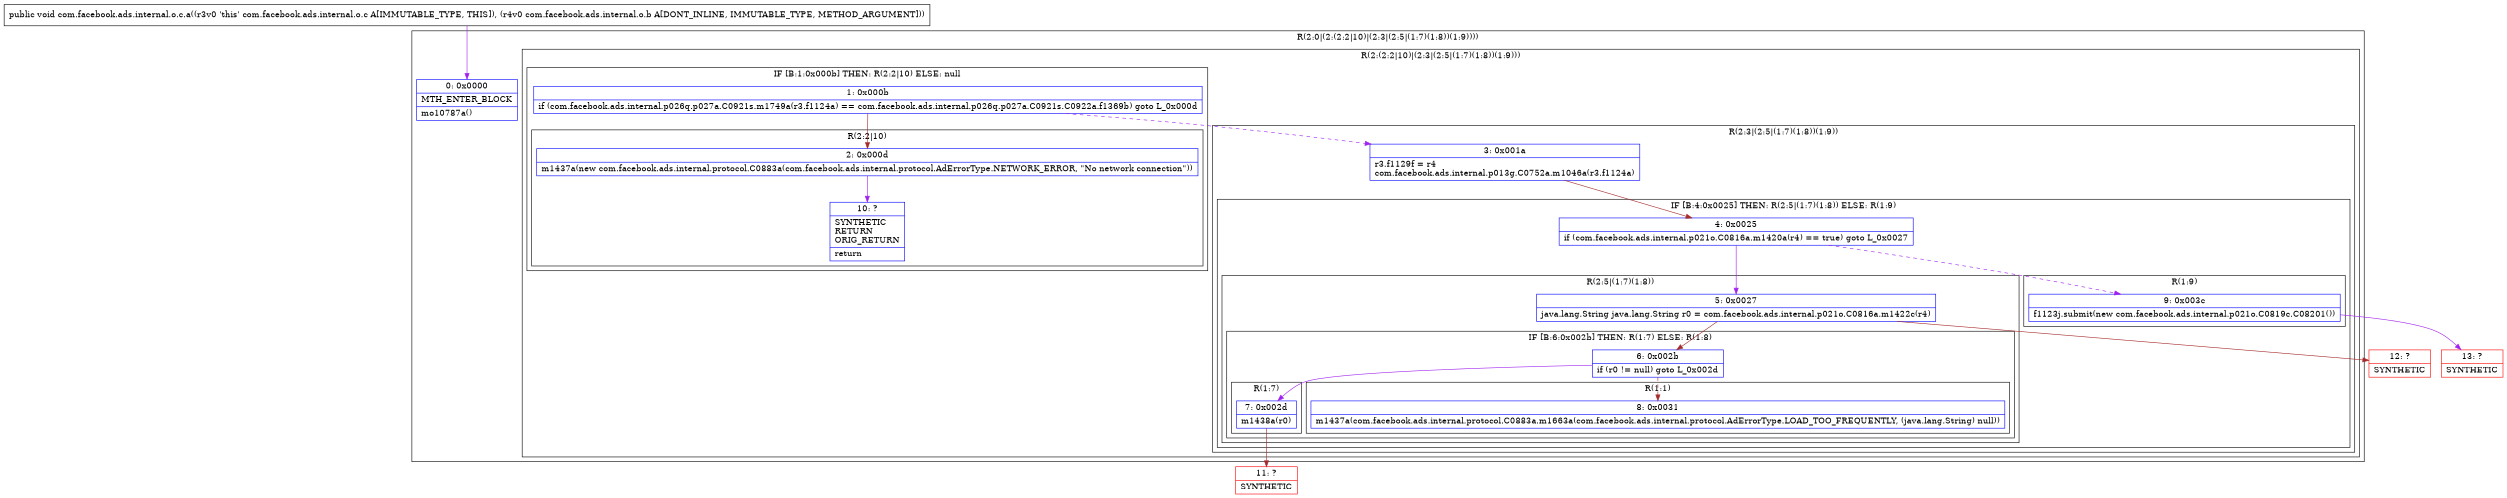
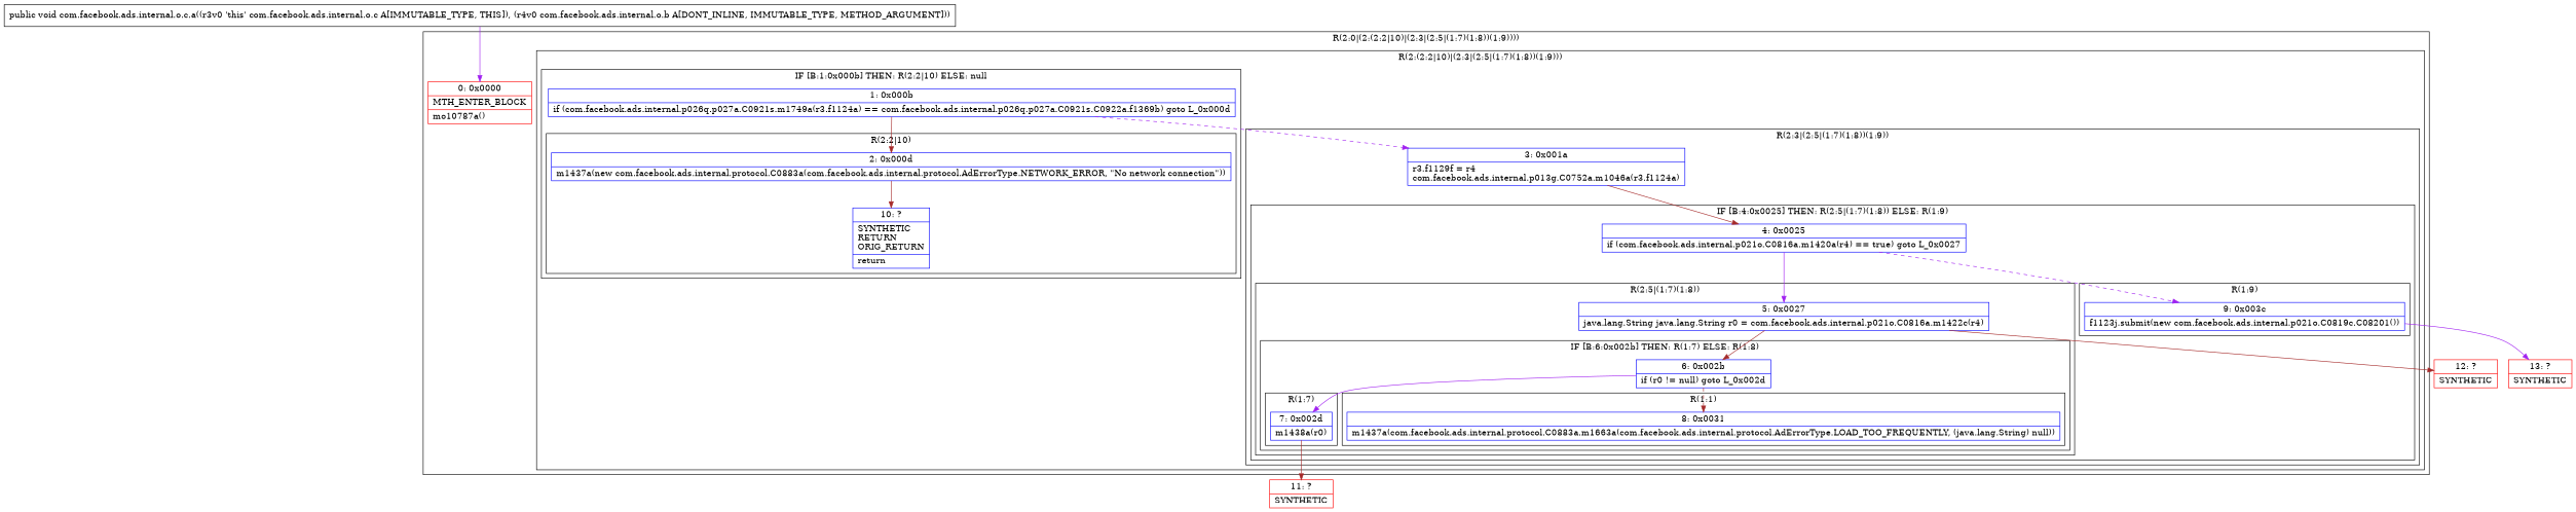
  digraph {
    node [color=blue shape=record]
    edge [color=purple]
    n1 [label="{2\:\ 0x000d|m1437a(new com.facebook.ads.internal.protocol.C0883a(com.facebook.ads.internal.protocol.AdErrorType.NETWORK_ERROR, \"No network connection\"))\l}"]
    n2 [label="{10\:\ ?|SYNTHETIC\lRETURN\lORIG_RETURN\l|return\l}"]
    n3 [label="{1\:\ 0x000b|if (com.facebook.ads.internal.p026q.p027a.C0921s.m1749a(r3.f1124a) == com.facebook.ads.internal.p026q.p027a.C0921s.C0922a.f1369b) goto L_0x000d\l}"]
    n4 [label="{7\:\ 0x002d|m1438a(r0)\l}"]
    n5 [label="{8\:\ 0x0031|m1437a(com.facebook.ads.internal.protocol.C0883a.m1663a(com.facebook.ads.internal.protocol.AdErrorType.LOAD_TOO_FREQUENTLY, (java.lang.String) null))\l}"]
    n6 [label="{6\:\ 0x002b|if (r0 != null) goto L_0x002d\l}"]
    n7 [label="{5\:\ 0x0027|java.lang.String java.lang.String r0 = com.facebook.ads.internal.p021o.C0816a.m1422c(r4)\l}"]
    n8 [label="{9\:\ 0x003c|f1123j.submit(new com.facebook.ads.internal.p021o.C0819c.C08201())\l}"]
    n9 [label="{4\:\ 0x0025|if (com.facebook.ads.internal.p021o.C0816a.m1420a(r4) == true) goto L_0x0027\l}"]
    n10 [label="{3\:\ 0x001a|r3.f1129f = r4\lcom.facebook.ads.internal.p013g.C0752a.m1046a(r3.f1124a)\l}"]
-   n11 [label="{0\:\ 0x0000|MTH_ENTER_BLOCK\l|mo10787a()\l}"]
+   n11 [color=red label="{0\:\ 0x0000|MTH_ENTER_BLOCK\l|mo10787a()\l}"]
    n12 [color=red label="{11\:\ ?|SYNTHETIC\l}"]
    n13 [color=red label="{12\:\ ?|SYNTHETIC\l}"]
    n14 [color=red label="{13\:\ ?|SYNTHETIC\l}"]
    n15 [label="{public void com.facebook.ads.internal.o.c.a((r3v0 'this' com.facebook.ads.internal.o.c A[IMMUTABLE_TYPE, THIS]), (r4v0 com.facebook.ads.internal.o.b A[DONT_INLINE, IMMUTABLE_TYPE, METHOD_ARGUMENT])) }" color=""]
    subgraph cluster_1 {
      label="R(2:0|(2:(2:2|10)|(2:3|(2:5|(1:7)(1:8))(1:9))))"
      n11
      subgraph cluster_2 {
        label="R(2:(2:2|10)|(2:3|(2:5|(1:7)(1:8))(1:9)))"
        subgraph cluster_3 {
          label="IF [B:1:0x000b] THEN: R(2:2|10) ELSE: null"
          n3
          subgraph cluster_4 {
            label="R(2:2|10)"
            n1
            n2
          }
        }
        subgraph cluster_5 {
          label="R(2:3|(2:5|(1:7)(1:8))(1:9))"
          n10
          subgraph cluster_6 {
            label="IF [B:4:0x0025] THEN: R(2:5|(1:7)(1:8)) ELSE: R(1:9)"
            n9
            subgraph cluster_7 {
              label="R(2:5|(1:7)(1:8))"
              n7
              subgraph cluster_8 {
                label="IF [B:6:0x002b] THEN: R(1:7) ELSE: R(1:8)"
                n6
                subgraph cluster_9 {
                  label="R(1:7)"
                  n4
                }
                subgraph cluster_10 {
                  label="R(1:1)"
                  n5
                }
              }
            }
            subgraph cluster_11 {
              label="R(1:9)"
              n8
            }
          }
        }
      }
    }
-   n1 -> n2
+   n1 -> n2 [color=brown]
    n3 -> n1 [color=brown]
    n3 -> n10 [style=dashed]
    n4 -> n12 [color=brown]
    n6 -> n4
    n6 -> n5 [color=brown style=dashed]
    n7 -> n6 [color=brown]
    n7 -> n13 [color=brown]
    n8 -> n14
    n9 -> n7
    n9 -> n8 [style=dashed]
    n10 -> n9 [color=brown]
    n15 -> n11
  }
